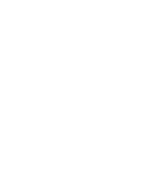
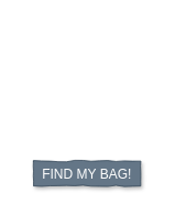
  <mxCell id="0" />
  <mxCell id="1" parent="0" />
  <mxCell id="2" value="" style="shape=image;html=1;verticalAlign=top;verticalLabelPosition=bottom;labelBackgroundColor=#ffffff;imageAspect=0;aspect=fixed;image=https://cdn2.iconfinder.com/data/icons/ballicons-2-free/100/luggage-128.png" vertex="1" parent="1"><mxGeometry x="20" y="20" width="170" height="170" as="geometry" /></mxCell>
  <mxCell id="3" value="" style="shape=image;html=1;verticalAlign=top;verticalLabelPosition=bottom;labelBackgroundColor=#ffffff;imageAspect=0;aspect=fixed;image=https://cdn2.iconfinder.com/data/icons/sale-and-discount/32/Sale_and_Discount-06-128.png;imageBackground=#ffffff;" vertex="1" parent="1"><mxGeometry x="85" y="130" width="40" height="40" as="geometry" /></mxCell>
+ <mxCell id="4" value="&lt;font style=&quot;font-size: 16px&quot;&gt;FIND MY BAG!&lt;/font&gt;" style="text;html=1;strokeColor=#314354;fillColor=#647687;align=center;verticalAlign=middle;whiteSpace=wrap;rounded=0;fontColor=#ffffff;glass=0;shadow=1;comic=1;" vertex="1" parent="1"><mxGeometry x="40" y="194" width="130" height="30" as="geometry" /></mxCell>
